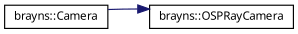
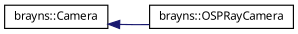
  digraph {
    rankdir=LR
    node [color=black fillcolor=white fontname=Sans fontsize=10 shape=record style=filled]
    n1 [height=0.2 label="brayns::Camera" width=0.4]
    n2 [height=0.2 label="brayns::OSPRayCamera" width=0.4]
-   n2 -> n1 [color=midnightblue dir=back fontname=Sans fontsize=10 labelfontname=Sans labelfontsize=10 style=solid]
+   n1 -> n2 [color=midnightblue dir=back fontname=Sans fontsize=10 labelfontname=Sans labelfontsize=10 style=solid]
  }
